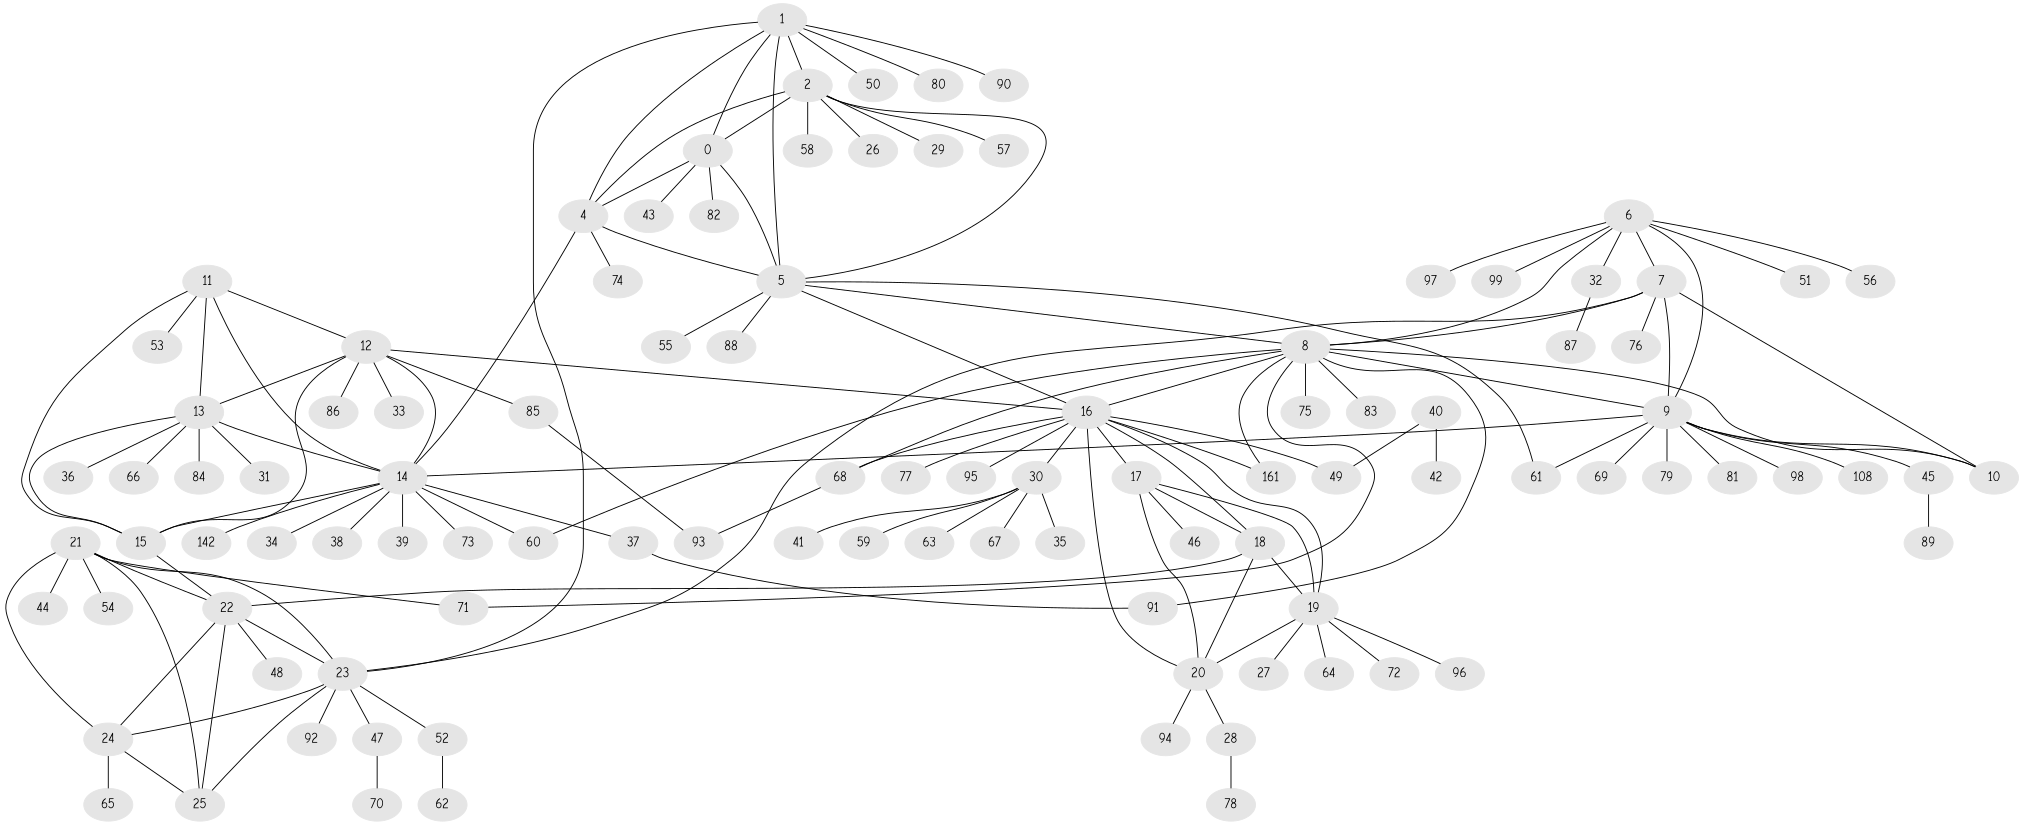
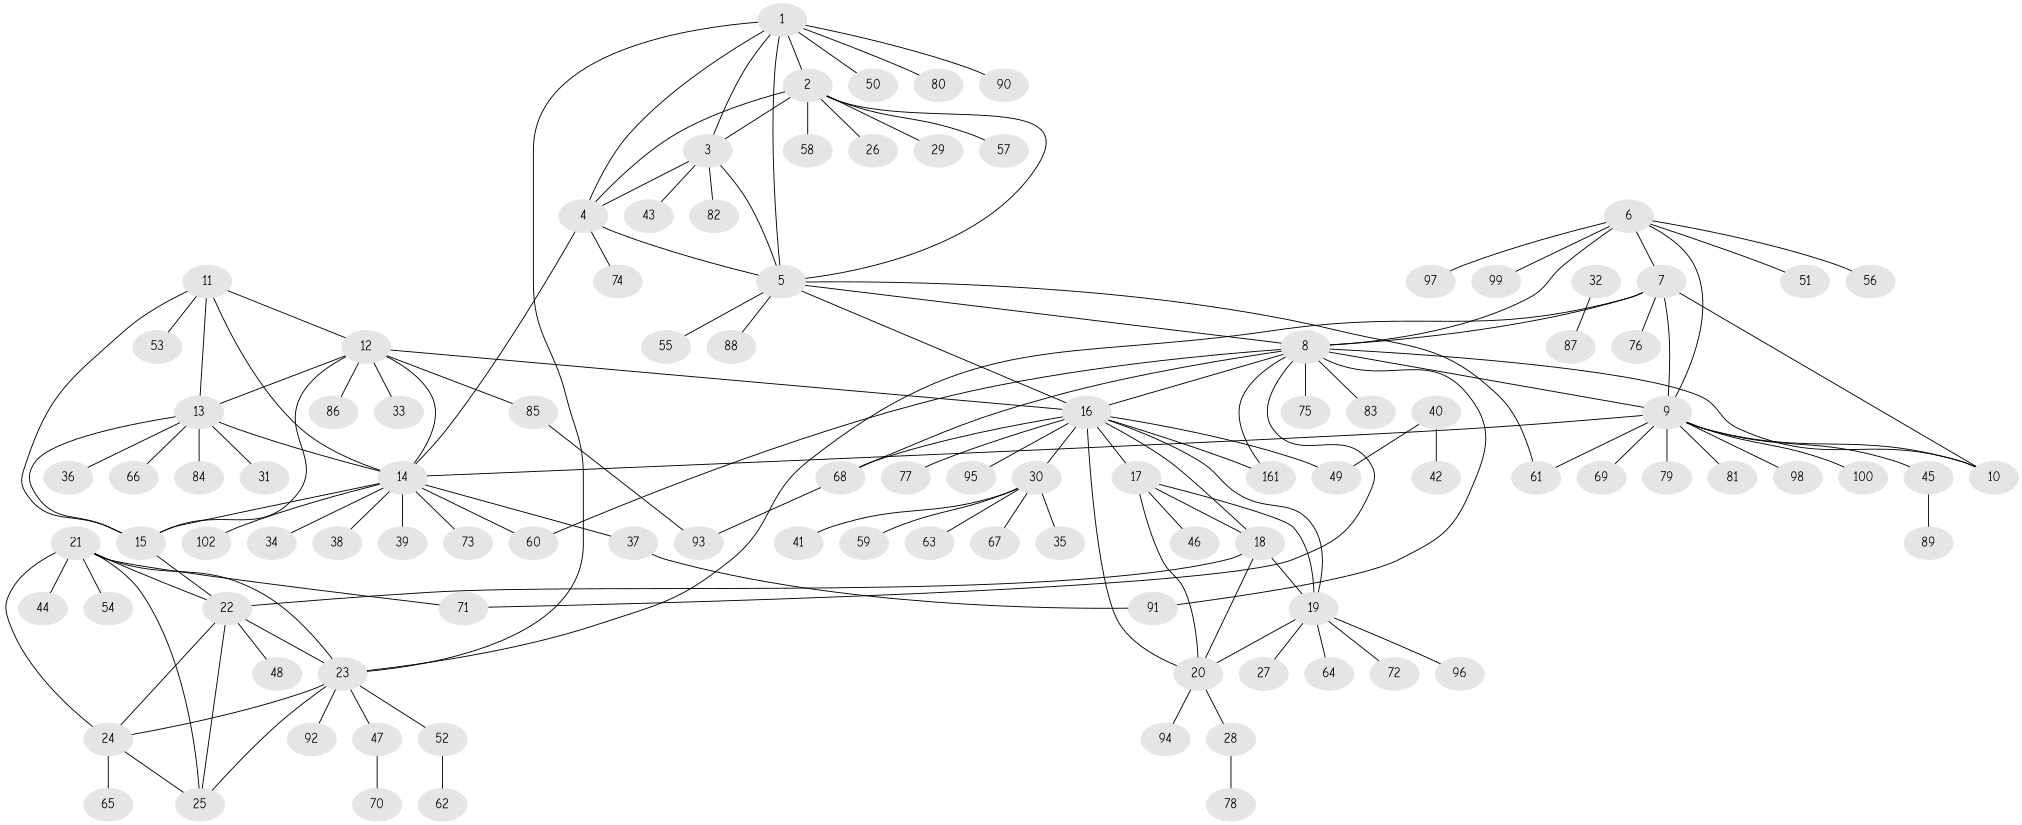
  graph {
    fontname="Comic Neue"
    node [color=gray90 fontname="Comic Neue" style=filled]
    edge [fontname="Comic Neue"]
    1
    2
-   3 [label=0]
+   3
    4
    5
    23
    50
    80
    90
    26
    29
    57
    58
    43
    82
    14
    74
    8
    16
    55
    61
    88
    24
    25
    47
    52
    92
    60
    15
    34
    37
    38
    39
    73
-   102 [label=142]
+   102
    9
    10
    68
    71
    75
    83
    91
    n43 [label=161]
    17
    18
    19
    20
    30
    77
    95
    49
    6
    7
    32
    51
    56
    97
    99
    76
    45
    69
    79
    81
    98
-   100 [label=108]
+   100
    87
    93
    89
    11
    12
    13
    53
    33
    85
    86
    31
    36
    66
    84
    22
    48
    46
    27
    64
    72
    96
    28
    94
    35
    41
    59
    63
    67
    40
    42
    78
    21
    44
    54
    65
    70
    62
    1 -- 2
    1 -- 3
    1 -- 4
    1 -- 5
    1 -- 23
    1 -- 50
    1 -- 80
    1 -- 90
    2 -- 3
    2 -- 4
    2 -- 5
    2 -- 26
    2 -- 29
    2 -- 57
    2 -- 58
    3 -- 4
    3 -- 5
    3 -- 43
    3 -- 82
    4 -- 5
    4 -- 14
    4 -- 74
    5 -- 8
    5 -- 16
    5 -- 55
    5 -- 61
    5 -- 88
    23 -- 24
    23 -- 25
    23 -- 47
    23 -- 52
    23 -- 92
    14 -- 60
    14 -- 15
    14 -- 34
    14 -- 37
    14 -- 38
    14 -- 39
    14 -- 73
    14 -- 102
    8 -- 16
    8 -- 60
    8 -- 9
    8 -- 10
    8 -- 68
    8 -- 71
    8 -- 75
    8 -- 83
    8 -- 91
    8 -- n43
    16 -- 68
    16 -- n43
    16 -- 17
    16 -- 18
    16 -- 19
    16 -- 20
    16 -- 30
    16 -- 77
    16 -- 95
    16 -- 49
    24 -- 25
    24 -- 65
    47 -- 70
    52 -- 62
    15 -- 22
    37 -- 91
    9 -- 14
    9 -- 61
    9 -- 10
    9 -- 45
    9 -- 69
    9 -- 79
    9 -- 81
    9 -- 98
    9 -- 100
    68 -- 93
    17 -- 18
    17 -- 19
    17 -- 20
    17 -- 46
    18 -- 19
    18 -- 20
    18 -- 22
    19 -- 20
    19 -- 27
    19 -- 64
    19 -- 72
    19 -- 96
    20 -- 28
    20 -- 94
    30 -- 35
    30 -- 41
    30 -- 59
    30 -- 63
    30 -- 67
    6 -- 8
    6 -- 9
    6 -- 7
-   6 -- 32
    6 -- 51
    6 -- 56
    6 -- 97
    6 -- 99
    7 -- 23
    7 -- 8
    7 -- 9
    7 -- 10
    7 -- 76
    32 -- 87
    45 -- 89
    11 -- 14
    11 -- 15
    11 -- 12
    11 -- 13
    11 -- 53
    12 -- 14
    12 -- 16
    12 -- 15
    12 -- 13
    12 -- 33
    12 -- 85
    12 -- 86
    13 -- 14
    13 -- 15
    13 -- 31
    13 -- 36
    13 -- 66
    13 -- 84
    85 -- 93
    22 -- 23
    22 -- 24
    22 -- 25
    22 -- 48
    28 -- 78
    40 -- 49
    40 -- 42
    21 -- 23
    21 -- 24
    21 -- 25
    21 -- 71
    21 -- 22
    21 -- 44
    21 -- 54
  }
